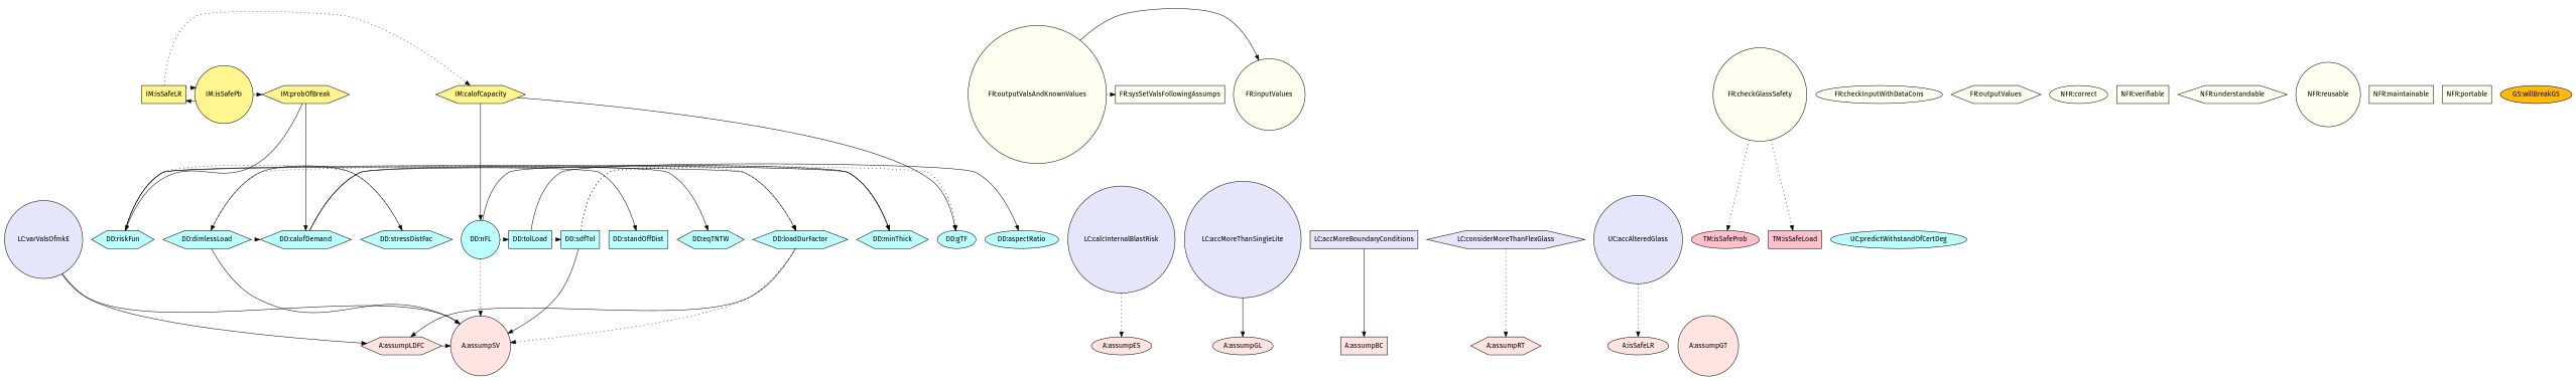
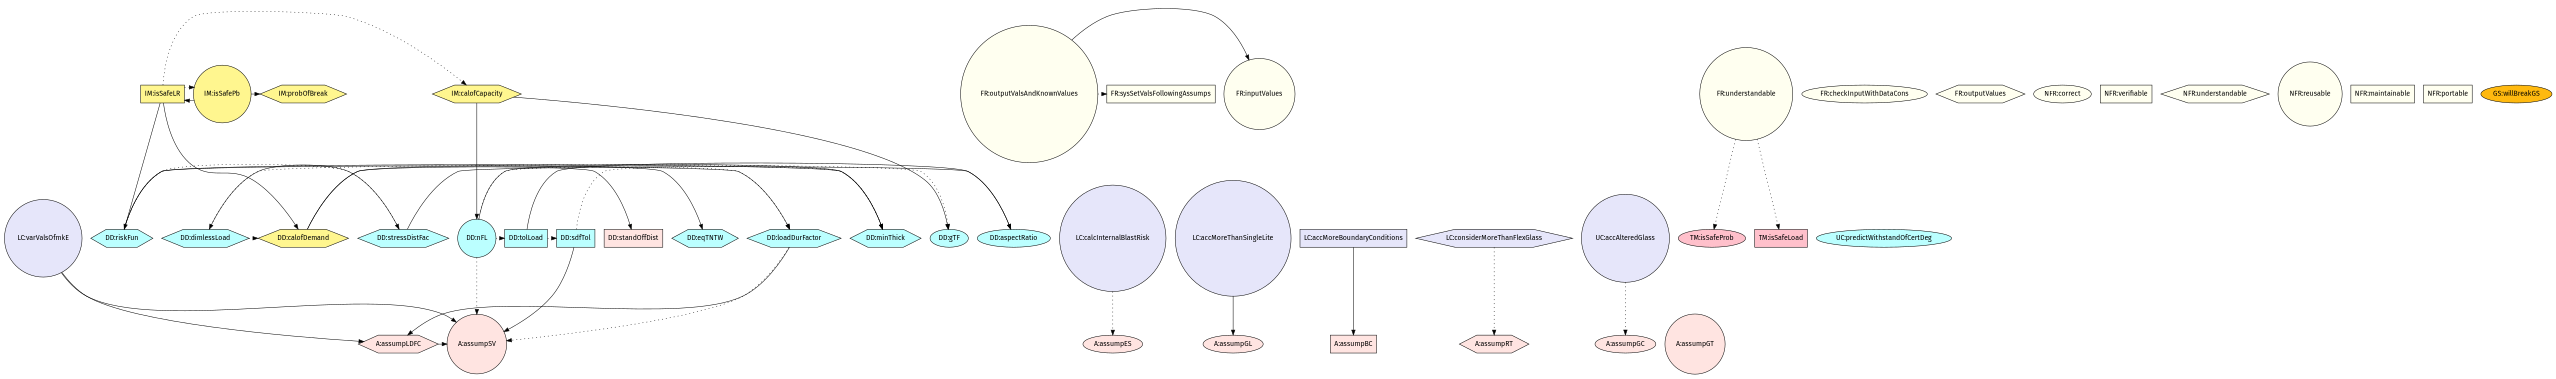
  digraph {
    fontname="Fira Sans"
    node [color=black fillcolor=paleturquoise1 fontname="Fira Sans" shape=hexagon style=filled]
    edge [fontname="Fira Sans" style=solid]
    n1 [fillcolor=mistyrose label="A:assumpLDFC"]
    n2 [fillcolor=mistyrose label="A:assumpSV" shape=circle]
    n3 [fillcolor=mistyrose label="A:assumpES" shape=ellipse]
    n4 [fillcolor=mistyrose label="A:assumpGL" shape=ellipse]
    n5 [fillcolor=mistyrose label="A:assumpBC" shape=box]
    n6 [fillcolor=mistyrose label="A:assumpRT"]
-   n7 [fillcolor=mistyrose label="A:isSafeLR" shape=ellipse]
+   n7 [fillcolor=mistyrose label="A:assumpGC" shape=ellipse]
    n8 [fillcolor=mistyrose label="A:assumpGT" shape=circle]
    n9 [label="DD:riskFun"]
    n10 [label="DD:minThick"]
    n11 [label="DD:loadDurFactor"]
    n12 [label="DD:stressDistFac"]
    n13 [label="DD:dimlessLoad"]
    n14 [label="DD:aspectRatio" shape=ellipse]
    n15 [label="DD:nFL" shape=circle]
    n16 [label="DD:tolLoad" shape=box]
    n17 [label="DD:gTF" shape=ellipse]
-   n18 [label="DD:calofDemand"]
+   n18 [fillcolor=khaki1 label="DD:calofDemand"]
    n19 [label="DD:sdfTol" shape=box]
-   n20 [label="DD:standOffDist" shape=box]
+   n20 [fillcolor=mistyrose label="DD:standOffDist" shape=box]
    n21 [label="DD:eqTNTW"]
    n22 [fillcolor=ivory label="FR:outputValsAndKnownValues" shape=circle]
    n23 [fillcolor=ivory label="FR:inputValues" shape=circle]
    n24 [fillcolor=ivory label="FR:sysSetValsFollowingAssumps" shape=box]
-   n25 [fillcolor=ivory label="FR:checkGlassSafety" shape=circle]
+   n25 [fillcolor=ivory label="FR:understandable" shape=circle]
    n26 [fillcolor=ivory label="FR:checkInputWithDataCons" shape=ellipse]
    n27 [fillcolor=ivory label="FR:outputValues"]
    n28 [fillcolor=ivory label="NFR:correct" shape=ellipse]
    n29 [fillcolor=ivory label="NFR:verifiable" shape=box]
    n30 [fillcolor=ivory label="NFR:understandable"]
    n31 [fillcolor=ivory label="NFR:reusable" shape=circle]
    n32 [fillcolor=ivory label="NFR:maintainable" shape=box]
    n33 [fillcolor=ivory label="NFR:portable" shape=box]
    n34 [fillcolor=pink label="TM:isSafeProb" shape=ellipse]
    n35 [fillcolor=pink label="TM:isSafeLoad" shape=box]
    n36 [fillcolor=khaki1 label="IM:probOfBreak"]
    n37 [fillcolor=khaki1 label="IM:calofCapacity"]
    n38 [fillcolor=khaki1 label="IM:isSafePb" shape=circle]
    n39 [fillcolor=khaki1 label="IM:isSafeLR" shape=box]
    n40 [fillcolor=darkgoldenrod1 label="GS:willBreakGS" shape=ellipse]
    n41 [fillcolor=lavender label="LC:calcInternalBlastRisk" shape=circle]
    n42 [fillcolor=lavender label="LC:varValsOfmkE" shape=circle]
    n43 [fillcolor=lavender label="LC:accMoreThanSingleLite" shape=circle]
    n44 [fillcolor=lavender label="LC:accMoreBoundaryConditions" shape=box]
    n45 [fillcolor=lavender label="LC:considerMoreThanFlexGlass"]
    n46 [fillcolor=lavender label="UC:accAlteredGlass" shape=circle]
    n47 [label="UC:predictWithstandOfCertDeg" shape=ellipse]
    subgraph sub_1 {
      rank=same
      n1
      n2
      n3
      n4
      n5
      n6
      n7
      n8
    }
    subgraph sub_2 {
      rank=same
      n9
      n10
      n11
      n12
      n13
      n14
      n15
      n16
      n17
      n18
      n19
      n20
      n21
    }
    subgraph sub_3 {
      rank=same
      n22
      n23
      n24
      n25
      n26
      n27
      n28
      n29
      n30
      n31
      n32
      n33
    }
    subgraph sub_4 {
      rank=same
      n34
      n35
    }
    subgraph sub_5 {
      rank=same
      n36
      n37
      n38
      n39
    }
    subgraph sub_6 {
      rank=same
      n40
    }
    subgraph sub_7 {
      rank=same
      n41
      n42
      n43
      n44
      n45
      n46
      n47
    }
    n1 -> n2
    n9 -> n10
    n9 -> n11
    n9 -> n12 [style=dotted]
    n11 -> n1
    n11 -> n2 [style=dotted]
    n12 -> n13
-   n13 -> n2
+   n12 -> n14
    n13 -> n17 [style=dotted]
    n13 -> n18 [style=dotted]
    n15 -> n2 [style=dotted]
    n15 -> n10
    n15 -> n16 [style=dotted]
    n16 -> n14
    n16 -> n19 [style=dotted]
    n18 -> n20
    n18 -> n21
    n19 -> n2
    n19 -> n10 [style=dotted]
-   n19 -> n11 [style=dotted]
+   n15 -> n11 [style=dotted]
    n22 -> n23
    n22 -> n24 [style=dotted]
    n25 -> n34 [style=dotted]
    n25 -> n35 [style=dotted]
-   n36 -> n9
+   n39 -> n9
    n37 -> n15
    n37 -> n17
    n38 -> n36
    n38 -> n39
-   n36 -> n18
+   n39 -> n18
    n39 -> n37 [style=dotted]
    n39 -> n38 [style=dotted]
    n41 -> n3 [style=dotted]
    n42 -> n1
    n42 -> n2
    n43 -> n4
    n44 -> n5
    n45 -> n6 [style=dotted]
    n46 -> n7 [style=dotted]
  }
